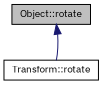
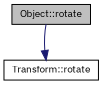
  digraph {
    rankdir=TB
    fontname="IBM Plex Sans"
    node [color=black fontname="IBM Plex Sans" fontsize=10 shape=record style=filled]
    n1 [fillcolor=grey75 fontcolor=black height=0.2 label="Object::rotate" width=0.4]
    n2 [fillcolor=white height=0.2 label="Transform::rotate" width=0.4]
-   n2 -> n1 [color=midnightblue fontname="IBM Plex Sans" fontsize=10 labelfontname=Helvetica labelfontsize=10 style=solid]
+   n1 -> n2 [color=midnightblue fontname="IBM Plex Sans" fontsize=10 labelfontname=Helvetica labelfontsize=10 style=solid]
  }
